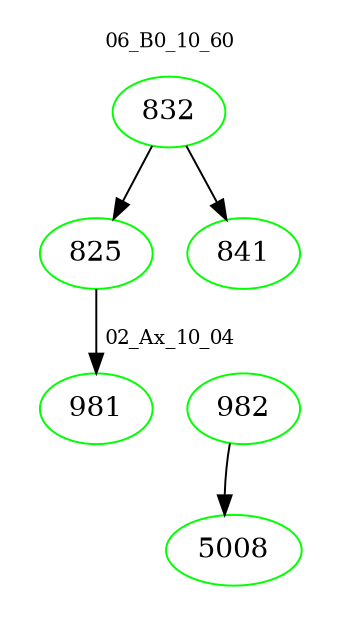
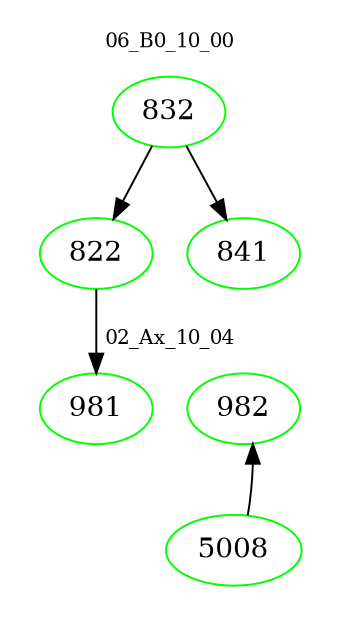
  digraph {
    node [color=green]
    edge [color=black]
    n1 [label=982]
    n2 [label=981]
    n3 [label=5008]
    n4 [label=832]
-   n5 [label=825]
+   n5 [label=822]
    n6 [label=841]
    subgraph cluster_1 {
      color=white
      fontsize=10
      label="02_Ax_10_04"
      n1
      n2
      n3
    }
    subgraph cluster_2 {
      color=white
      fontsize=10
-     label="06_B0_10_60"
+     label="06_B0_10_00"
      n4
      n5
      n6
    }
-   n1 -> n3
+   n3 -> n1
    n4 -> n5
    n4 -> n6
    n5 -> n2
  }
